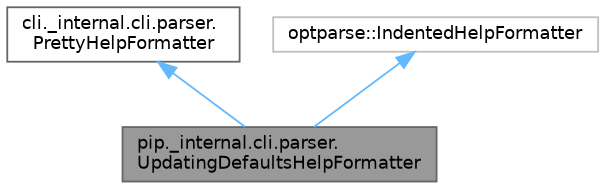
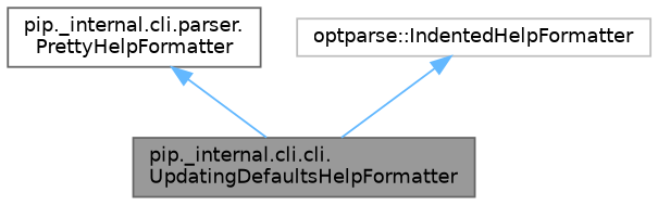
  digraph {
    node [color=gray40 fillcolor=white fontname=Helvetica fontsize=10 shape=box style=filled]
    edge [color=steelblue1 dir=back fontname=Helvetica fontsize=10 labelfontname=Helvetica labelfontsize=10 style=solid]
-   n1 [fillcolor=grey60 fontcolor=black height=0.2 label="pip._internal.cli.parser.\lUpdatingDefaultsHelpFormatter" width=0.4]
-   n2 [height=0.2 label="cli._internal.cli.parser.\lPrettyHelpFormatter" width=0.4]
+   n1 [fillcolor=grey60 fontcolor=black height=0.2 label="pip._internal.cli.cli.\lUpdatingDefaultsHelpFormatter" width=0.4]
+   n2 [height=0.2 label="pip._internal.cli.parser.\lPrettyHelpFormatter" width=0.4]
    n3 [color=grey75 height=0.2 label="optparse::IndentedHelpFormatter" width=0.4]
    n2 -> n1
    n3 -> n1
  }
